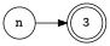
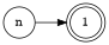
  digraph {
    rankdir=LR
    node [color=black]
-   3 [shape=doublecircle]
+   3 [shape=doublecircle label=1]
    n [shape=circle]
    n -> 3
  }
